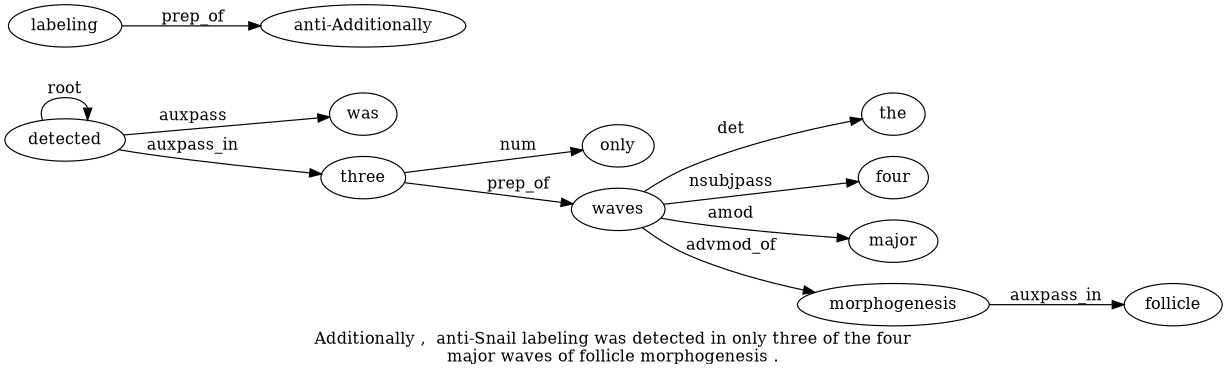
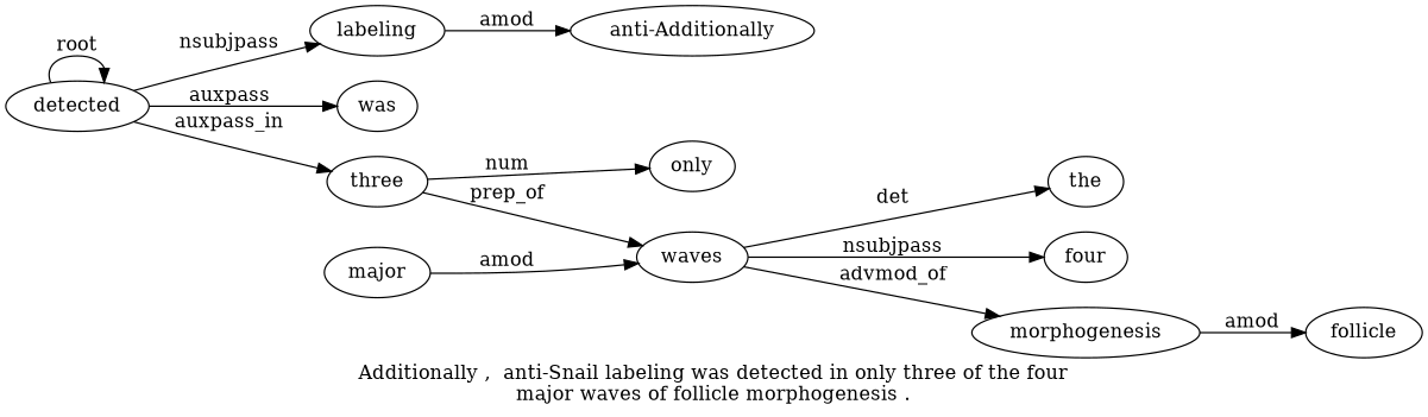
  digraph {
    label="Additionally ,  anti-Snail labeling was detected in only three of the four\nmajor waves of follicle morphogenesis ."
    rankdir=LR
    node [fillcolor=white style=filled]
    n1 [label=detected]
    n2 [label=labeling]
    n3 [label=was]
    n4 [label=three]
    n5 [label="anti-Additionally"]
    n6 [label=only]
    n7 [label=waves]
    n8 [label=the]
    n9 [label=four]
    n10 [label=major]
    n11 [label=morphogenesis]
    n12 [label=follicle]
    n1 -> n1 [label=root]
+   n1 -> n2 [label=nsubjpass]
    n1 -> n3 [label=auxpass]
    n1 -> n4 [label=auxpass_in]
-   n2 -> n5 [label=prep_of]
+   n2 -> n5 [label=amod]
    n4 -> n6 [label=num]
    n4 -> n7 [label=prep_of]
    n7 -> n8 [label=det]
    n7 -> n9 [label=nsubjpass]
-   n7 -> n10 [label=amod]
+   n10 -> n7 [label=amod]
    n7 -> n11 [label=advmod_of]
-   n11 -> n12 [label=auxpass_in]
+   n11 -> n12 [label=amod]
  }
